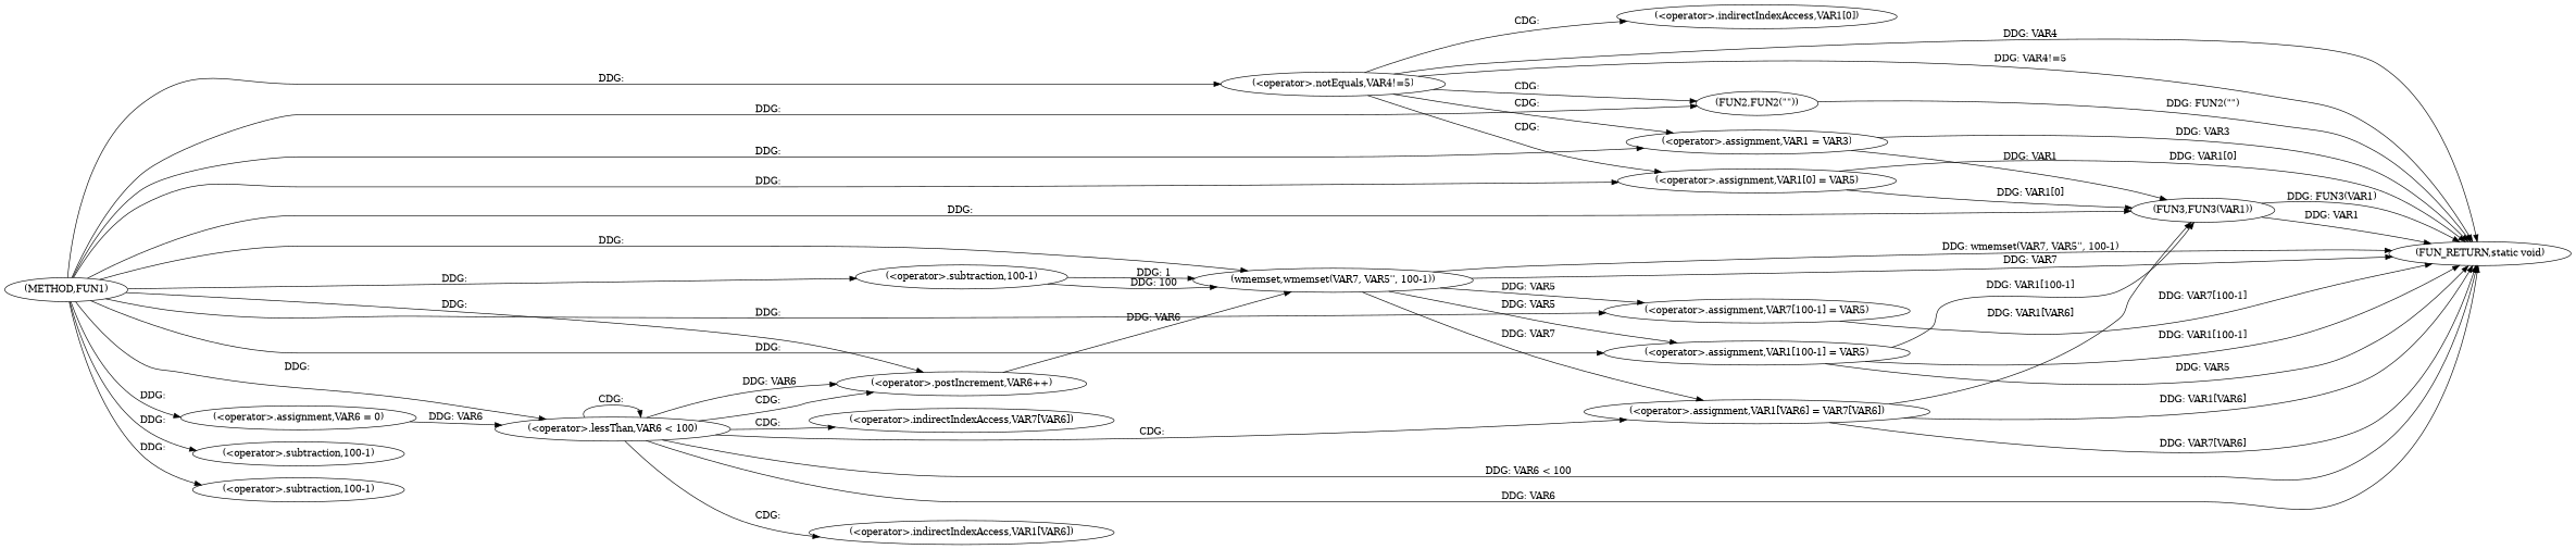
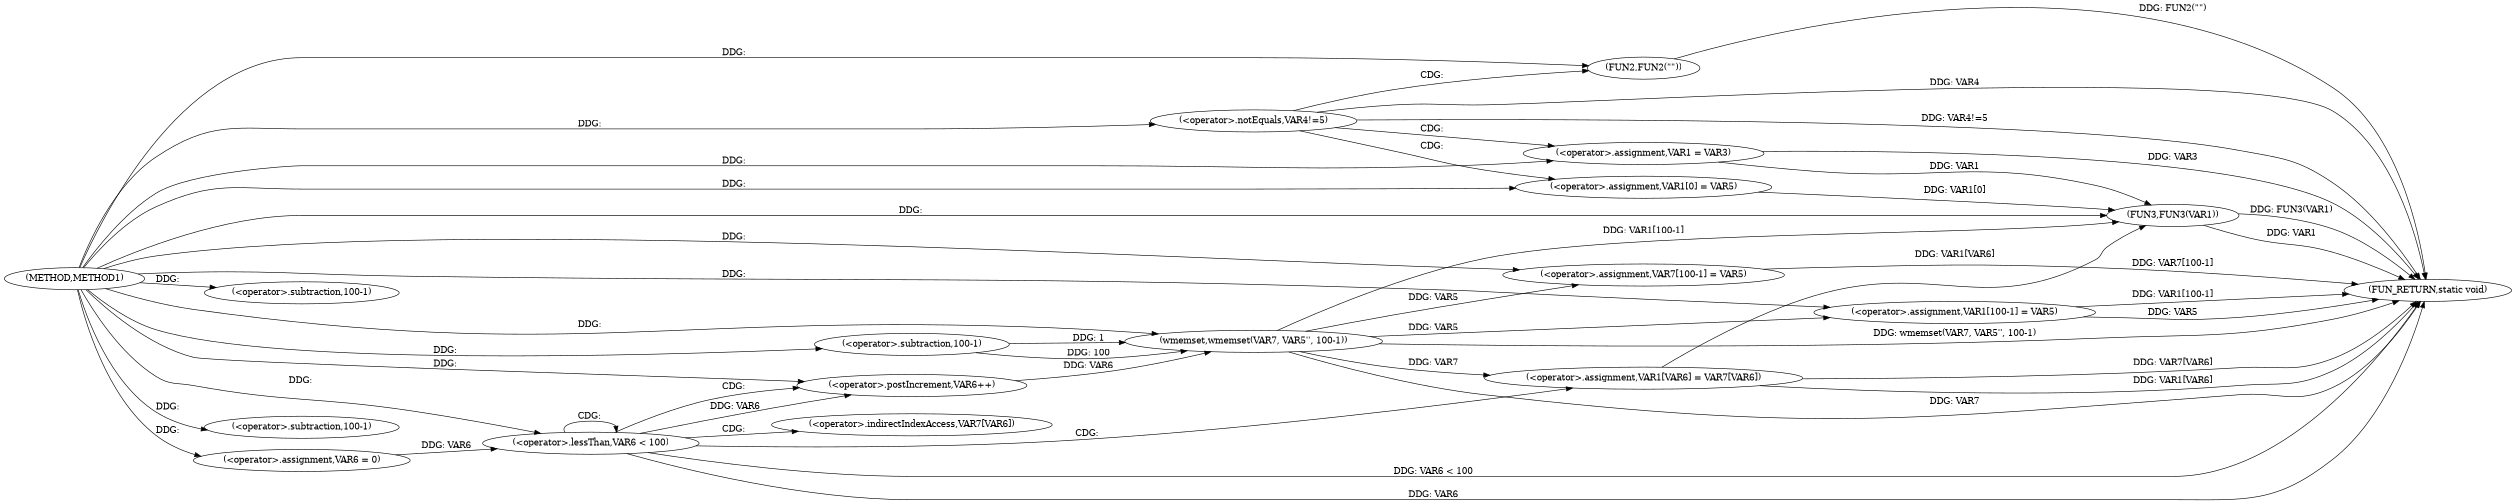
  digraph {
    rankdir=LR
-   n1 [label="(METHOD,FUN1)"]
+   n1 [label="(METHOD,METHOD1)"]
    n2 [label="(<operator>.notEquals,VAR4!=5)"]
    n3 [label="(FUN2,FUN2(\"\"))"]
    n4 [label="(<operator>.assignment,VAR1 = VAR3)"]
    n5 [label="(<operator>.assignment,VAR1[0] = VAR5)"]
    n6 [label="(wmemset,wmemset(VAR7, VAR5'', 100-1))"]
    n7 [label="(<operator>.subtraction,100-1)"]
    n8 [label="(<operator>.assignment,VAR7[100-1] = VAR5)"]
    n9 [label="(<operator>.subtraction,100-1)"]
    n10 [label="(<operator>.assignment,VAR6 = 0)"]
    n11 [label="(<operator>.lessThan,VAR6 < 100)"]
    n12 [label="(<operator>.postIncrement,VAR6++)"]
    n13 [label="(<operator>.assignment,VAR1[100-1] = VAR5)"]
    n14 [label="(<operator>.subtraction,100-1)"]
    n15 [label="(FUN3,FUN3(VAR1))"]
    n16 [label="(FUN_RETURN,static void)"]
-   n17 [label="(<operator>.indirectIndexAccess,VAR1[0])"]
    n18 [label="(<operator>.assignment,VAR1[VAR6] = VAR7[VAR6])"]
-   n19 [label="(<operator>.indirectIndexAccess,VAR1[VAR6])"]
    n20 [label="(<operator>.indirectIndexAccess,VAR7[VAR6])"]
    n1 -> n2 [label="DDG: "]
    n1 -> n3 [label="DDG: "]
    n1 -> n4 [label="DDG: "]
    n1 -> n5 [label="DDG: "]
    n1 -> n6 [label="DDG: "]
    n1 -> n7 [label="DDG: "]
    n1 -> n8 [label="DDG: "]
    n1 -> n9 [label="DDG: "]
    n1 -> n10 [label="DDG: "]
    n1 -> n11 [label="DDG: "]
    n1 -> n12 [label="DDG: "]
    n1 -> n13 [label="DDG: "]
    n1 -> n14 [label="DDG: "]
    n1 -> n15 [label="DDG: "]
    n2 -> n3 [label="CDG: "]
    n2 -> n4 [label="CDG: "]
    n2 -> n5 [label="CDG: "]
    n2 -> n16 [label="DDG: VAR4"]
    n2 -> n16 [label="DDG: VAR4!=5"]
-   n2 -> n17 [label="CDG: "]
    n3 -> n16 [label="DDG: FUN2(\"\")"]
    n4 -> n15 [label="DDG: VAR1"]
    n4 -> n16 [label="DDG: VAR3"]
    n5 -> n15 [label="DDG: VAR1[0]"]
-   n5 -> n16 [label="DDG: VAR1[0]"]
    n6 -> n8 [label="DDG: VAR5"]
    n6 -> n13 [label="DDG: VAR5"]
    n6 -> n16 [label="DDG: VAR7"]
    n6 -> n16 [label="DDG: wmemset(VAR7, VAR5'', 100-1)"]
    n6 -> n18 [label="DDG: VAR7"]
    n7 -> n6 [label="DDG: 100"]
    n7 -> n6 [label="DDG: 1"]
    n8 -> n16 [label="DDG: VAR7[100-1]"]
    n10 -> n11 [label="DDG: VAR6"]
    n11 -> n11 [label="CDG: "]
    n11 -> n12 [label="DDG: VAR6"]
    n11 -> n12 [label="CDG: "]
    n11 -> n16 [label="DDG: VAR6 < 100"]
    n11 -> n16 [label="DDG: VAR6"]
    n11 -> n18 [label="CDG: "]
-   n11 -> n19 [label="CDG: "]
    n11 -> n20 [label="CDG: "]
    n12 -> n6 [label="DDG: VAR6"]
-   n13 -> n15 [label="DDG: VAR1[100-1]"]
+   n6 -> n15 [label="DDG: VAR1[100-1]"]
    n13 -> n16 [label="DDG: VAR1[100-1]"]
    n13 -> n16 [label="DDG: VAR5"]
    n15 -> n16 [label="DDG: VAR1"]
    n15 -> n16 [label="DDG: FUN3(VAR1)"]
    n18 -> n15 [label="DDG: VAR1[VAR6]"]
    n18 -> n16 [label="DDG: VAR7[VAR6]"]
    n18 -> n16 [label="DDG: VAR1[VAR6]"]
  }
